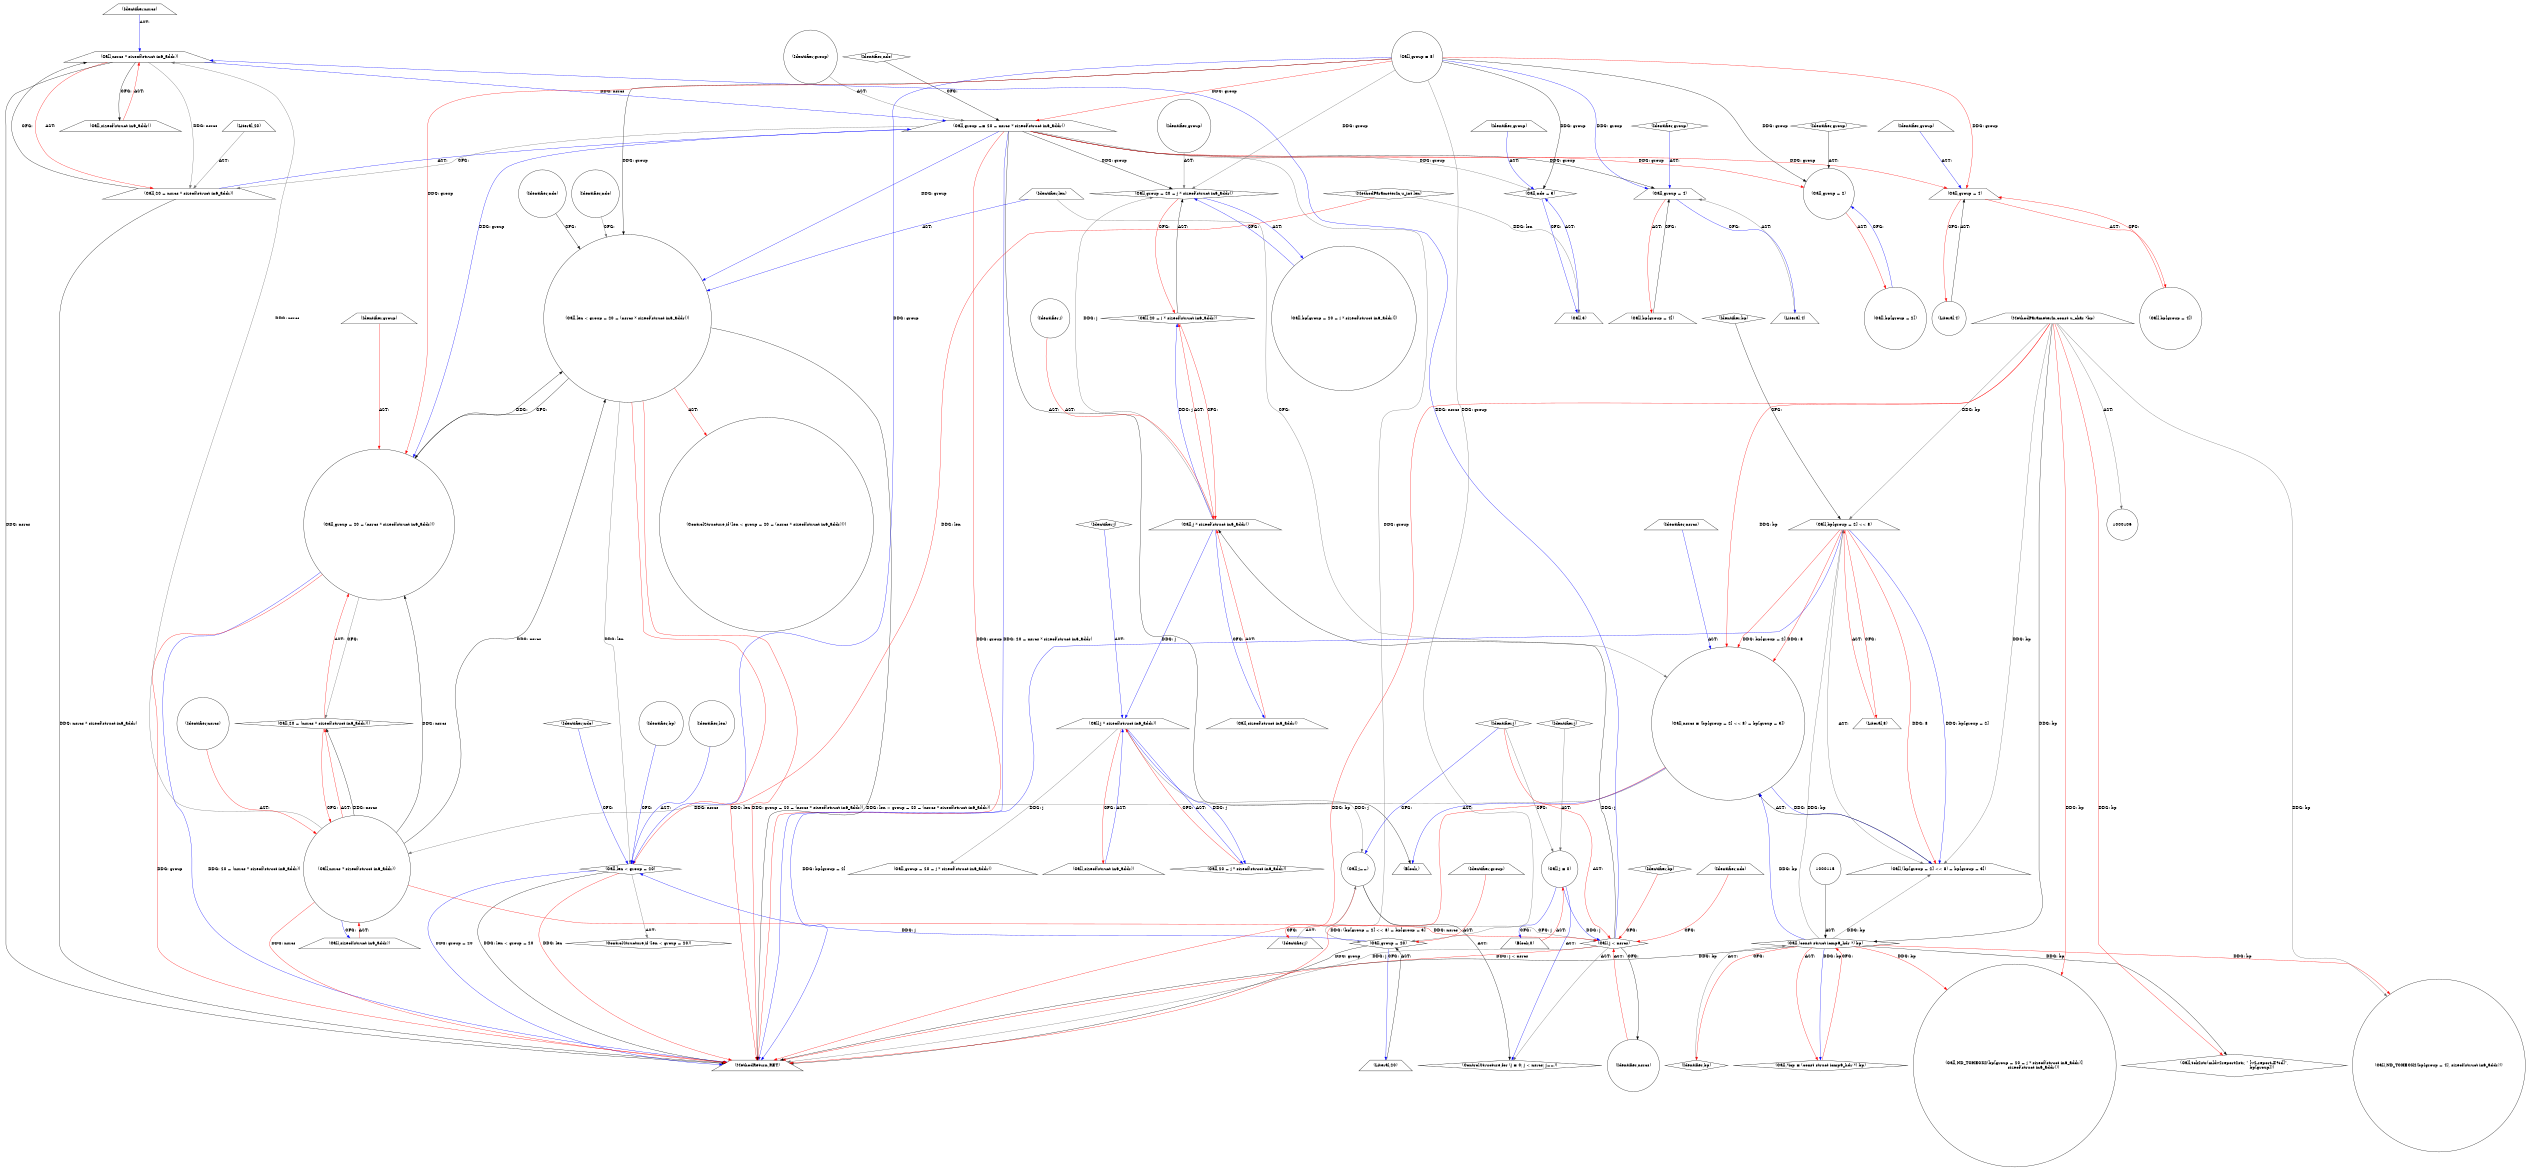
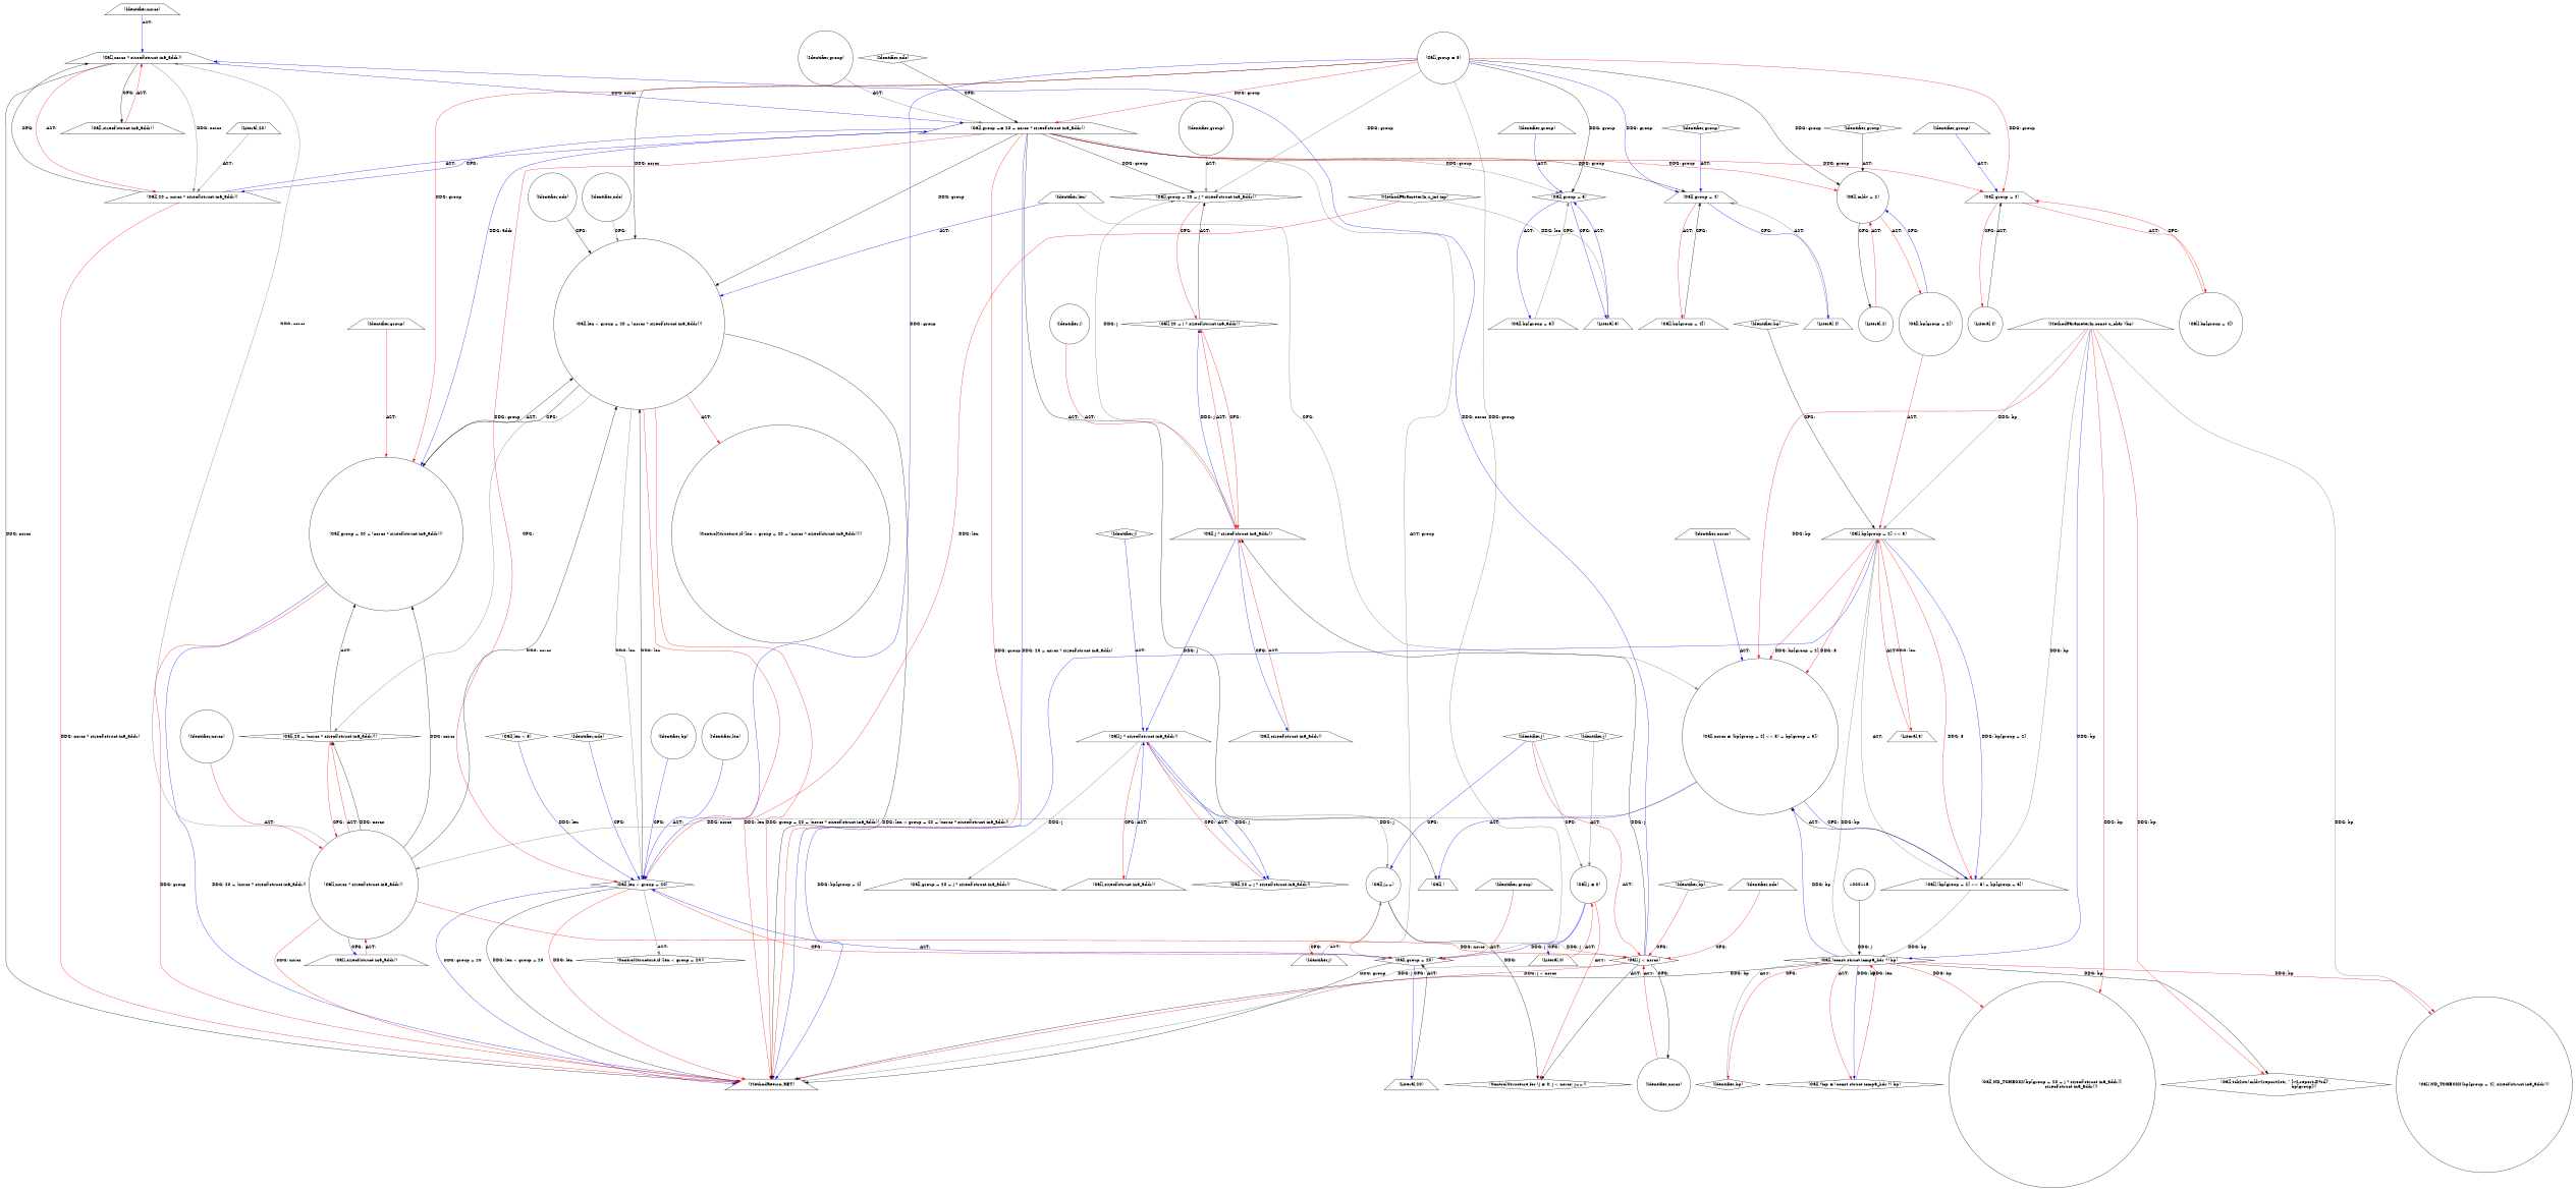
  digraph {
    node [shape=trapezium]
    edge [color=red]
    n1 [label="(Call,nsrcs * sizeof(struct in6_addr))"]
    n2 [label="(Call,group += 20 + nsrcs * sizeof(struct in6_addr))"]
    n3 [label="(Call,20 + nsrcs * sizeof(struct in6_addr))"]
    n4 [label="(Call,sizeof(struct in6_addr))"]
    n5 [label="(MethodReturn,RET)"]
    n6 [label="(Call,group + 20 + j * sizeof(struct in6_addr))" shape=diamond]
    n7 [label="(Call,len < group + 20 + (nsrcs * sizeof(struct in6_addr)))" shape=circle]
    n8 [label="(Call,group + 20 + (nsrcs * sizeof(struct in6_addr)))" shape=circle]
-   n9 [label="(Block,)"]
+   n9 [label="(Call,)"]
    n10 [label="(Call,len < group + 20)" shape=diamond]
    n11 [label="(Call,group + 20)" shape=diamond]
    n12 [label="(Call,group + 4)"]
    n13 [label="(Call,group + 4)"]
-   n14 [label="(Call,group + 2)" shape=circle]
-   n15 [label="(Call,ndo + 3)" shape=diamond]
+   n14 [label="(Call,mldv + 2)" shape=circle]
+   n15 [label="(Call,group + 3)" shape=diamond]
    n16 [label="(Call,j < nsrcs)" shape=diamond]
    n17 [label="(Call,j * sizeof(struct in6_addr))"]
    n18 [label="(ControlStructure,for (j = 0; j < nsrcs; j++))" shape=diamond]
    n19 [label="(Identifier,nsrcs)" shape=circle]
    n20 [label="(Call,j * sizeof(struct in6_addr))"]
    n21 [label="(Call,sizeof(struct in6_addr))"]
    n22 [label="(Call,20 + j * sizeof(struct in6_addr))" shape=diamond]
    n23 [label="(Call,j = 0)" shape=circle]
-   n24 [label="(Block,0)"]
+   n24 [label="(Literal,0)"]
    n25 [label="(Call,j++)" shape=circle]
    n26 [label="(Identifier,j)"]
    n27 [label="(Call,sizeof(struct in6_addr))"]
    n28 [label="(Call,20 + j * sizeof(struct in6_addr))" shape=diamond]
    n29 [label="(Call,group + 20 + j * sizeof(struct in6_addr))"]
-   n30 [label="(Call,bp[group + 20 + j * sizeof(struct in6_addr)])" shape=circle]
    n31 [label="(Call,nsrcs * sizeof(struct in6_addr))" shape=circle]
    n32 [label="(Call,sizeof(struct in6_addr))"]
    n33 [label="(Call,20 + (nsrcs * sizeof(struct in6_addr)))" shape=diamond]
    n34 [label="(ControlStructure,if (len < group + 20 + (nsrcs * sizeof(struct in6_addr))))" shape=circle]
    n35 [label="(Call,nsrcs = (bp[group + 2] << 8) + bp[group + 3])" shape=circle]
    n36 [label="(Call,(bp[group + 2] << 8) + bp[group + 3])"]
    n37 [label="(Call,bp[group + 2] << 8)"]
    n38 [label="(Literal,8)"]
    n39 [label="(Call,(const struct icmp6_hdr *) bp)" shape=diamond]
    n40 [label="(Call,tok2str(mldv2report2str, \" [v2-report-#%d]\",\n                                         bp[group]))" shape=diamond]
    n41 [label="(Identifier,bp)" shape=diamond]
    n42 [label="(Call,*icp = (const struct icmp6_hdr *) bp)" shape=diamond]
    n43 [label="(Call,ND_TCHECK2(bp[group + 4], sizeof(struct in6_addr)))" shape=circle]
    n44 [label="(Call,ND_TCHECK2(bp[group + 20 + j * sizeof(struct in6_addr)],\n                            sizeof(struct in6_addr)))" shape=circle]
    n45 [label="(MethodParameterIn,const u_char *bp)"]
-   1000106 [shape=circle]
    n47 [label="(ControlStructure,if (len < group + 20))" shape=diamond]
    n48 [label="(Literal,20)"]
    n49 [label="(Literal,4)"]
    n50 [label="(Call,bp[group + 4])"]
    n51 [label="(Call,bp[group + 4])" shape=circle]
    n52 [label="(Literal,4)" shape=circle]
    n53 [label="(Call,bp[group + 2])" shape=circle]
-   n56 [label="(Call,3)"]
+   n54 [label="(Literal,2)" shape=circle]
+   n55 [label="(Call,bp[group + 3])"]
+   n56 [label="(Literal,3)"]
    n57 [label="(Identifier,ndo)" shape=circle]
    n58 [label="(Identifier,group)"]
    n59 [label="(Identifier,j)" shape=diamond]
    n60 [label="(Identifier,j)" shape=diamond]
    n61 [label="(Identifier,ndo)" shape=diamond]
    n62 [label="(Identifier,group)"]
    n63 [label="(Identifier,group)"]
    n64 [label="(Identifier,j)" shape=diamond]
    n65 [label="(Identifier,bp)" shape=diamond]
    n66 [label="(Identifier,len)" shape=circle]
    n67 [label="(Identifier,nsrcs)"]
    n68 [label="(Identifier,j)" shape=circle]
    n69 [label="(Identifier,group)" shape=diamond]
    n70 [label="(Identifier,len)"]
-   n71 [label="(MethodParameterIn,u_int len)" shape=diamond]
+   n71 [label="(MethodParameterIn,u_int icp)" shape=diamond]
    n72 [label="(Identifier,group)" shape=diamond]
+   n73 [label="(Call,len < 8)" shape=diamond]
    n74 [label="(Identifier,group)" shape=circle]
    n75 [label="(Identifier,ndo)" shape=diamond]
    n76 [label="(Identifier,ndo)" shape=circle]
    n77 [label="(Identifier,group)" shape=circle]
    n78 [label="(Identifier,nsrcs)"]
    n79 [label="(Identifier,group)"]
    n80 [label="(Identifier,bp)" shape=diamond]
    n81 [label="(Literal,20)"]
    n82 [label="(Identifier,ndo)"]
    n83 [label="(Call,group = 8)" shape=circle]
    n84 [label="(Identifier,nsrcs)" shape=circle]
    n85 [label="(Identifier,bp)" shape=circle]
    1000115 [shape=circle]
    n1 -> n2 [color=blue label="DDG: nsrcs"]
    n1 -> n3 [label="AST: "]
    n1 -> n3 [color=gray40 label="DDG: nsrcs"]
    n1 -> n4 [color=black label="CFG: "]
    n1 -> n5 [color=black label="DDG: nsrcs"]
-   n2 -> n3 [color=gray40 label="CFG: "]
+   n2 -> n3 [color=blue label="CFG: "]
    n2 -> n5 [color=blue label="DDG: 20 + nsrcs * sizeof(struct in6_addr)"]
    n2 -> n5 [label="DDG: group"]
    n2 -> n6 [color=black label="DDG: group"]
-   n2 -> n7 [color=blue label="DDG: group"]
-   n2 -> n8 [color=blue label="DDG: group"]
+   n2 -> n7 [color=black label="DDG: group"]
+   n2 -> n8 [color=blue label="DDG: addr"]
    n2 -> n9 [color=black label="AST: "]
-   n2 -> n11 [color=gray40 label="DDG: group"]
+   n2 -> n10 [label="DDG: group"]
+   n2 -> n11 [color=gray40 label="AST: group"]
    n2 -> n12 [color=black label="DDG: group"]
    n2 -> n13 [label="DDG: group"]
    n2 -> n14 [label="DDG: group"]
    n2 -> n15 [color=gray40 label="DDG: group"]
    n3 -> n1 [color=black label="CFG: "]
    n3 -> n2 [color=blue label="AST: "]
-   n3 -> n5 [color=black label="DDG: nsrcs * sizeof(struct in6_addr)"]
+   n3 -> n5 [label="DDG: nsrcs * sizeof(struct in6_addr)"]
    n4 -> n1 [label="AST: "]
    n6 -> n22 [label="CFG: "]
-   n6 -> n30 [color=blue label="AST: "]
    n7 -> n5 [label="DDG: group + 20 + (nsrcs * sizeof(struct in6_addr))"]
    n7 -> n5 [label="DDG: len"]
    n7 -> n5 [color=black label="DDG: len < group + 20 + (nsrcs * sizeof(struct in6_addr))"]
    n7 -> n8 [color=black label="CFG: "]
    n7 -> n10 [color=gray40 label="DDG: len"]
    n7 -> n34 [label="AST: "]
    n8 -> n5 [color=blue label="DDG: 20 + (nsrcs * sizeof(struct in6_addr))"]
    n8 -> n5 [label="DDG: group"]
-   n8 -> n7 [color=black label="DDG: "]
-   n8 -> n33 [color=gray40 label="CFG: "]
+   n8 -> n7 [color=black label="AST: "]
+   n7 -> n33 [color=gray40 label="CFG: "]
    n10 -> n5 [color=blue label="DDG: group + 20"]
    n10 -> n5 [color=black label="DDG: len < group + 20"]
    n10 -> n5 [label="DDG: len"]
+   n10 -> n7 [color=black label="DDG: len"]
+   n10 -> n11 [label="CFG: "]
    n10 -> n47 [color=gray40 label="AST: "]
    n11 -> n5 [color=black label="DDG: group"]
-   n11 -> n10 [color=blue label="DDG: j"]
+   n11 -> n10 [color=blue label="AST: "]
    n11 -> n48 [color=blue label="CFG: "]
    n12 -> n49 [color=blue label="CFG: "]
    n12 -> n50 [label="AST: "]
    n13 -> n51 [label="AST: "]
    n13 -> n52 [label="CFG: "]
    n14 -> n53 [label="AST: "]
+   n14 -> n54 [color=black label="CFG: "]
+   n15 -> n55 [color=blue label="AST: "]
    n15 -> n56 [color=blue label="CFG: "]
    n16 -> n1 [color=blue label="DDG: nsrcs"]
    n16 -> n5 [label="DDG: j < nsrcs"]
    n16 -> n5 [color=gray40 label="DDG: j"]
    n16 -> n17 [color=black label="DDG: j"]
-   n16 -> n18 [color=gray40 label="AST: "]
+   n16 -> n18 [color=black label="AST: "]
    n16 -> n19 [color=black label="CFG: "]
    n17 -> n6 [color=gray40 label="DDG: j"]
    n17 -> n20 [color=blue label="DDG: j"]
    n17 -> n21 [color=blue label="CFG: "]
    n17 -> n22 [label="AST: "]
    n17 -> n22 [color=blue label="DDG: j"]
    n19 -> n16 [label="AST: "]
    n20 -> n25 [color=gray40 label="DDG: j"]
    n20 -> n27 [label="CFG: "]
    n20 -> n28 [color=blue label="AST: "]
    n20 -> n28 [color=blue label="DDG: j"]
    n20 -> n29 [color=gray40 label="DDG: j"]
    n21 -> n17 [label="AST: "]
    n22 -> n6 [color=black label="AST: "]
    n22 -> n17 [label="CFG: "]
-   n23 -> n16 [color=blue label="DDG: j"]
-   n23 -> n18 [color=blue label="AST: "]
+   n23 -> n11 [color=blue label="DDG: j"]
+   n23 -> n18 [label="AST: "]
    n23 -> n24 [color=blue label="CFG: "]
    n24 -> n23 [label="AST: "]
-   n25 -> n16 [color=gray40 label="CFG: j"]
-   n25 -> n18 [color=black label="AST: "]
+   n25 -> n16 [color=gray40 label="DDG: j"]
+   n25 -> n18 [color=black label="DDG: "]
    n25 -> n26 [label="CFG: "]
    n26 -> n25 [color=gray40 label="AST: "]
    n27 -> n20 [color=blue label="AST: "]
    n28 -> n20 [label="CFG: "]
-   n30 -> n6 [color=blue label="CFG: "]
    n31 -> n1 [color=gray40 label="DDG: nsrcs"]
    n31 -> n5 [label="DDG: nsrcs"]
    n31 -> n7 [color=black label="DDG: nsrcs"]
    n31 -> n8 [color=black label="DDG: nsrcs"]
    n31 -> n16 [label="DDG: nsrcs"]
    n31 -> n32 [color=blue label="CFG: "]
    n31 -> n33 [label="AST: "]
    n31 -> n33 [color=black label="DDG: nsrcs"]
    n32 -> n31 [label="AST: "]
-   n33 -> n8 [label="AST: "]
+   n33 -> n8 [color=black label="AST: "]
    n33 -> n31 [label="CFG: "]
-   n35 -> n5 [label="DDG: (bp[group + 2] << 8) + bp[group + 3]"]
    n35 -> n9 [color=blue label="AST: "]
    n35 -> n31 [color=gray40 label="DDG: nsrcs"]
-   n35 -> n36 [color=blue label="DDG: "]
+   n35 -> n36 [color=blue label="CFG: "]
    n36 -> n35 [color=black label="AST: "]
    n37 -> n5 [color=blue label="DDG: bp[group + 2]"]
    n37 -> n35 [label="DDG: bp[group + 2]"]
    n37 -> n35 [label="DDG: 8"]
    n37 -> n36 [color=gray40 label="AST: "]
    n37 -> n36 [color=blue label="DDG: bp[group + 2]"]
    n37 -> n36 [label="DDG: 8"]
-   n37 -> n38 [label="CFG: "]
+   n37 -> n38 [label="DDG: len"]
    n38 -> n37 [label="AST: "]
    n39 -> n5 [color=black label="DDG: bp"]
    n39 -> n35 [color=blue label="DDG: bp"]
-   n39 -> n36 [color=gray40 label="DDG: bp"]
+   n36 -> n39 [color=gray40 label="DDG: bp"]
    n39 -> n37 [color=gray40 label="DDG: bp"]
    n39 -> n40 [color=black label="DDG: bp"]
    n39 -> n41 [label="CFG: "]
    n39 -> n42 [label="AST: "]
    n39 -> n42 [color=blue label="DDG: bp"]
    n39 -> n43 [label="DDG: bp"]
    n39 -> n44 [label="DDG: bp"]
    n41 -> n39 [color=gray40 label="AST: "]
-   n42 -> n39 [label="CFG: "]
-   n45 -> n5 [label="DDG: bp"]
+   n42 -> n39 [label="DDG: len"]
    n45 -> n35 [label="DDG: bp"]
    n45 -> n36 [color=gray40 label="DDG: bp"]
    n45 -> n37 [color=gray40 label="DDG: bp"]
-   n45 -> n39 [color=black label="DDG: bp"]
+   n45 -> n39 [color=blue label="DDG: bp"]
    n45 -> n40 [label="DDG: bp"]
    n45 -> n43 [color=gray40 label="DDG: bp"]
    n45 -> n44 [label="DDG: bp"]
-   n45 -> 1000106 [color=gray40 label="AST: "]
    n48 -> n11 [color=black label="AST: "]
    n49 -> n12 [color=gray40 label="AST: "]
    n50 -> n12 [color=black label="CFG: "]
    n51 -> n13 [label="CFG: "]
    n52 -> n13 [color=black label="AST: "]
    n53 -> n14 [color=blue label="CFG: "]
+   n53 -> n37 [label="AST: "]
+   n54 -> n14 [label="AST: "]
+   n55 -> n15 [color=gray40 label="CFG: "]
    n56 -> n15 [color=blue label="AST: "]
    n57 -> n7 [color=gray40 label="CFG: "]
    n58 -> n15 [color=blue label="AST: "]
    n59 -> n20 [color=blue label="AST: "]
    n60 -> n16 [label="AST: "]
    n60 -> n23 [color=gray40 label="CFG: "]
    n60 -> n25 [color=blue label="CFG: "]
    n61 -> n2 [color=black label="CFG: "]
    n62 -> n13 [color=blue label="AST: "]
    n63 -> n11 [label="AST: "]
    n64 -> n23 [color=gray40 label="AST: "]
    n65 -> n37 [color=black label="CFG: "]
    n66 -> n10 [color=blue label="AST: "]
    n67 -> n35 [color=blue label="AST: "]
    n68 -> n17 [label="AST: "]
    n69 -> n14 [color=black label="AST: "]
    n70 -> n7 [color=blue label="AST: "]
    n70 -> n35 [color=gray40 label="CFG: "]
    n71 -> n10 [label="DDG: len"]
    n71 -> n56 [color=gray40 label="DDG: len"]
    n72 -> n12 [color=blue label="AST: "]
+   n73 -> n10 [color=blue label="DDG: len"]
    n74 -> n6 [color=gray40 label="AST: "]
    n75 -> n10 [color=blue label="CFG: "]
    n76 -> n7 [color=black label="CFG: "]
    n77 -> n2 [color=gray40 label="AST: "]
    n78 -> n1 [color=blue label="AST: "]
    n79 -> n8 [label="AST: "]
    n80 -> n16 [label="CFG: "]
    n81 -> n3 [color=gray40 label="AST: "]
    n82 -> n16 [label="CFG: "]
    n83 -> n2 [label="DDG: group"]
    n83 -> n6 [color=gray40 label="DDG: group"]
-   n83 -> n7 [color=black label="DDG: group"]
+   n83 -> n7 [color=black label="DDG: nsrcs"]
    n83 -> n8 [label="DDG: group"]
    n83 -> n10 [color=blue label="DDG: group"]
    n83 -> n11 [color=gray40 label="DDG: group"]
    n83 -> n12 [color=blue label="DDG: group"]
    n83 -> n13 [label="DDG: group"]
    n83 -> n14 [color=black label="DDG: group"]
    n83 -> n15 [color=black label="DDG: group"]
    n84 -> n31 [label="AST: "]
    n85 -> n10 [color=blue label="CFG: "]
-   1000115 -> n39 [color=black label="AST: "]
+   1000115 -> n39 [color=black label="DDG: j"]
  }
